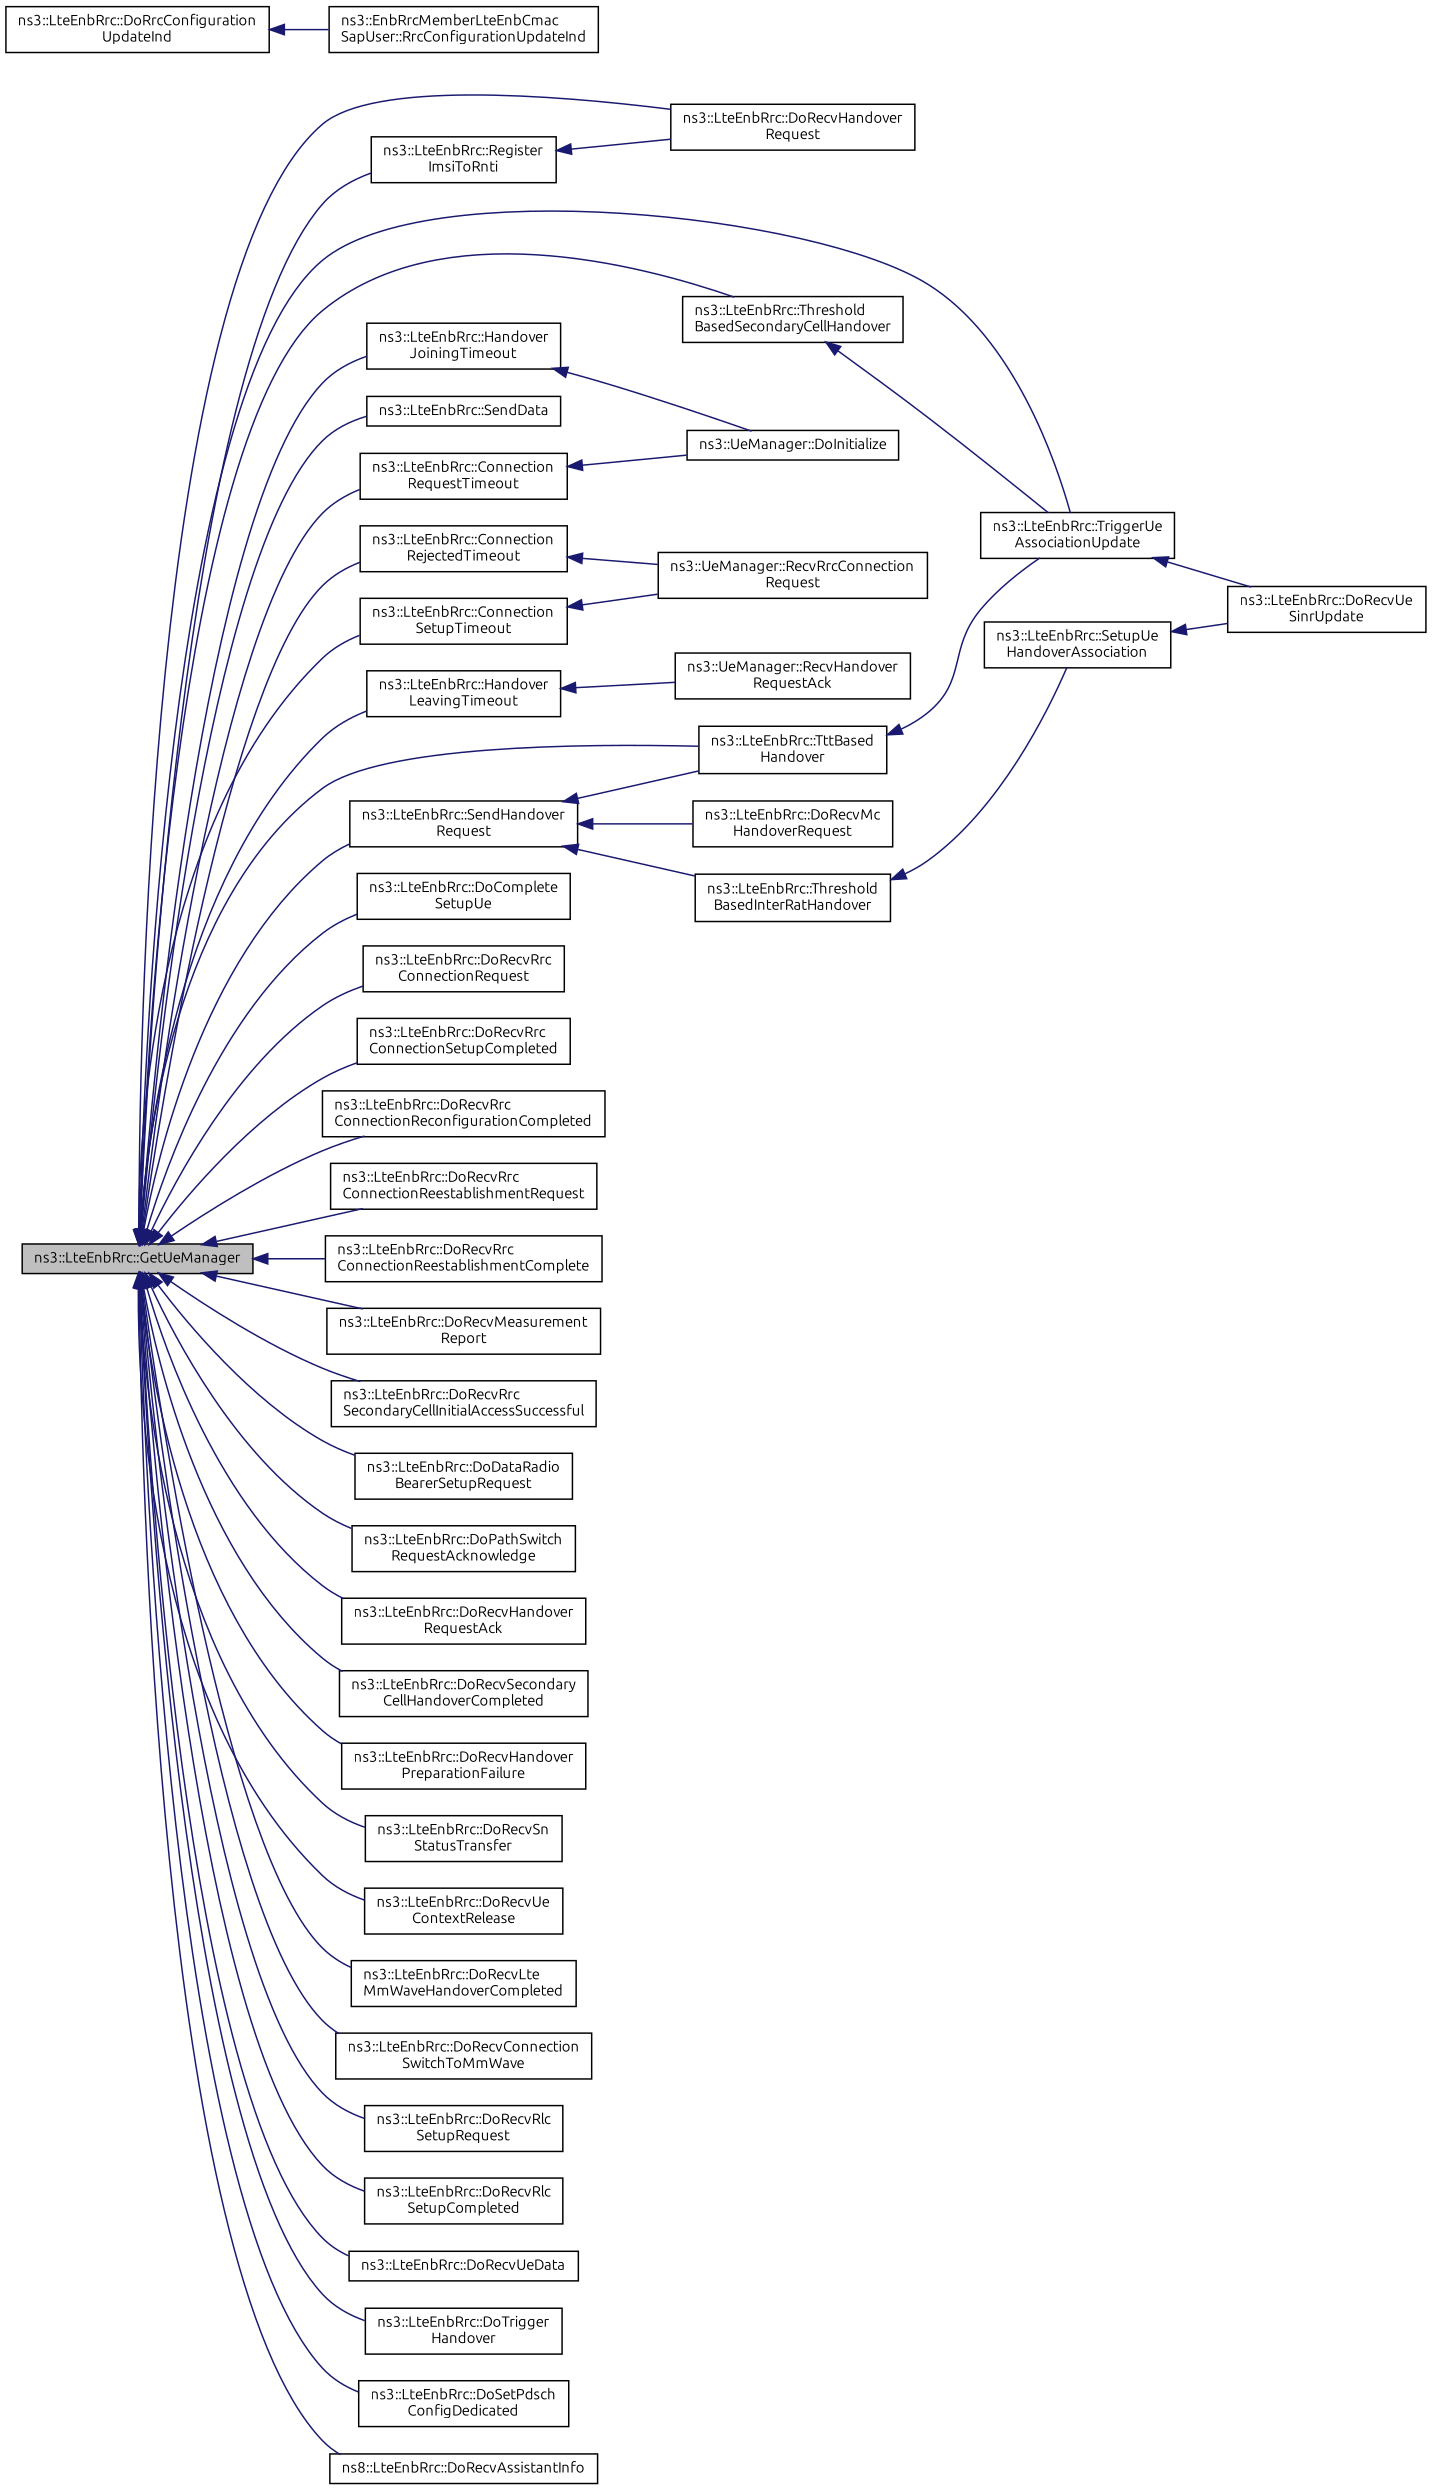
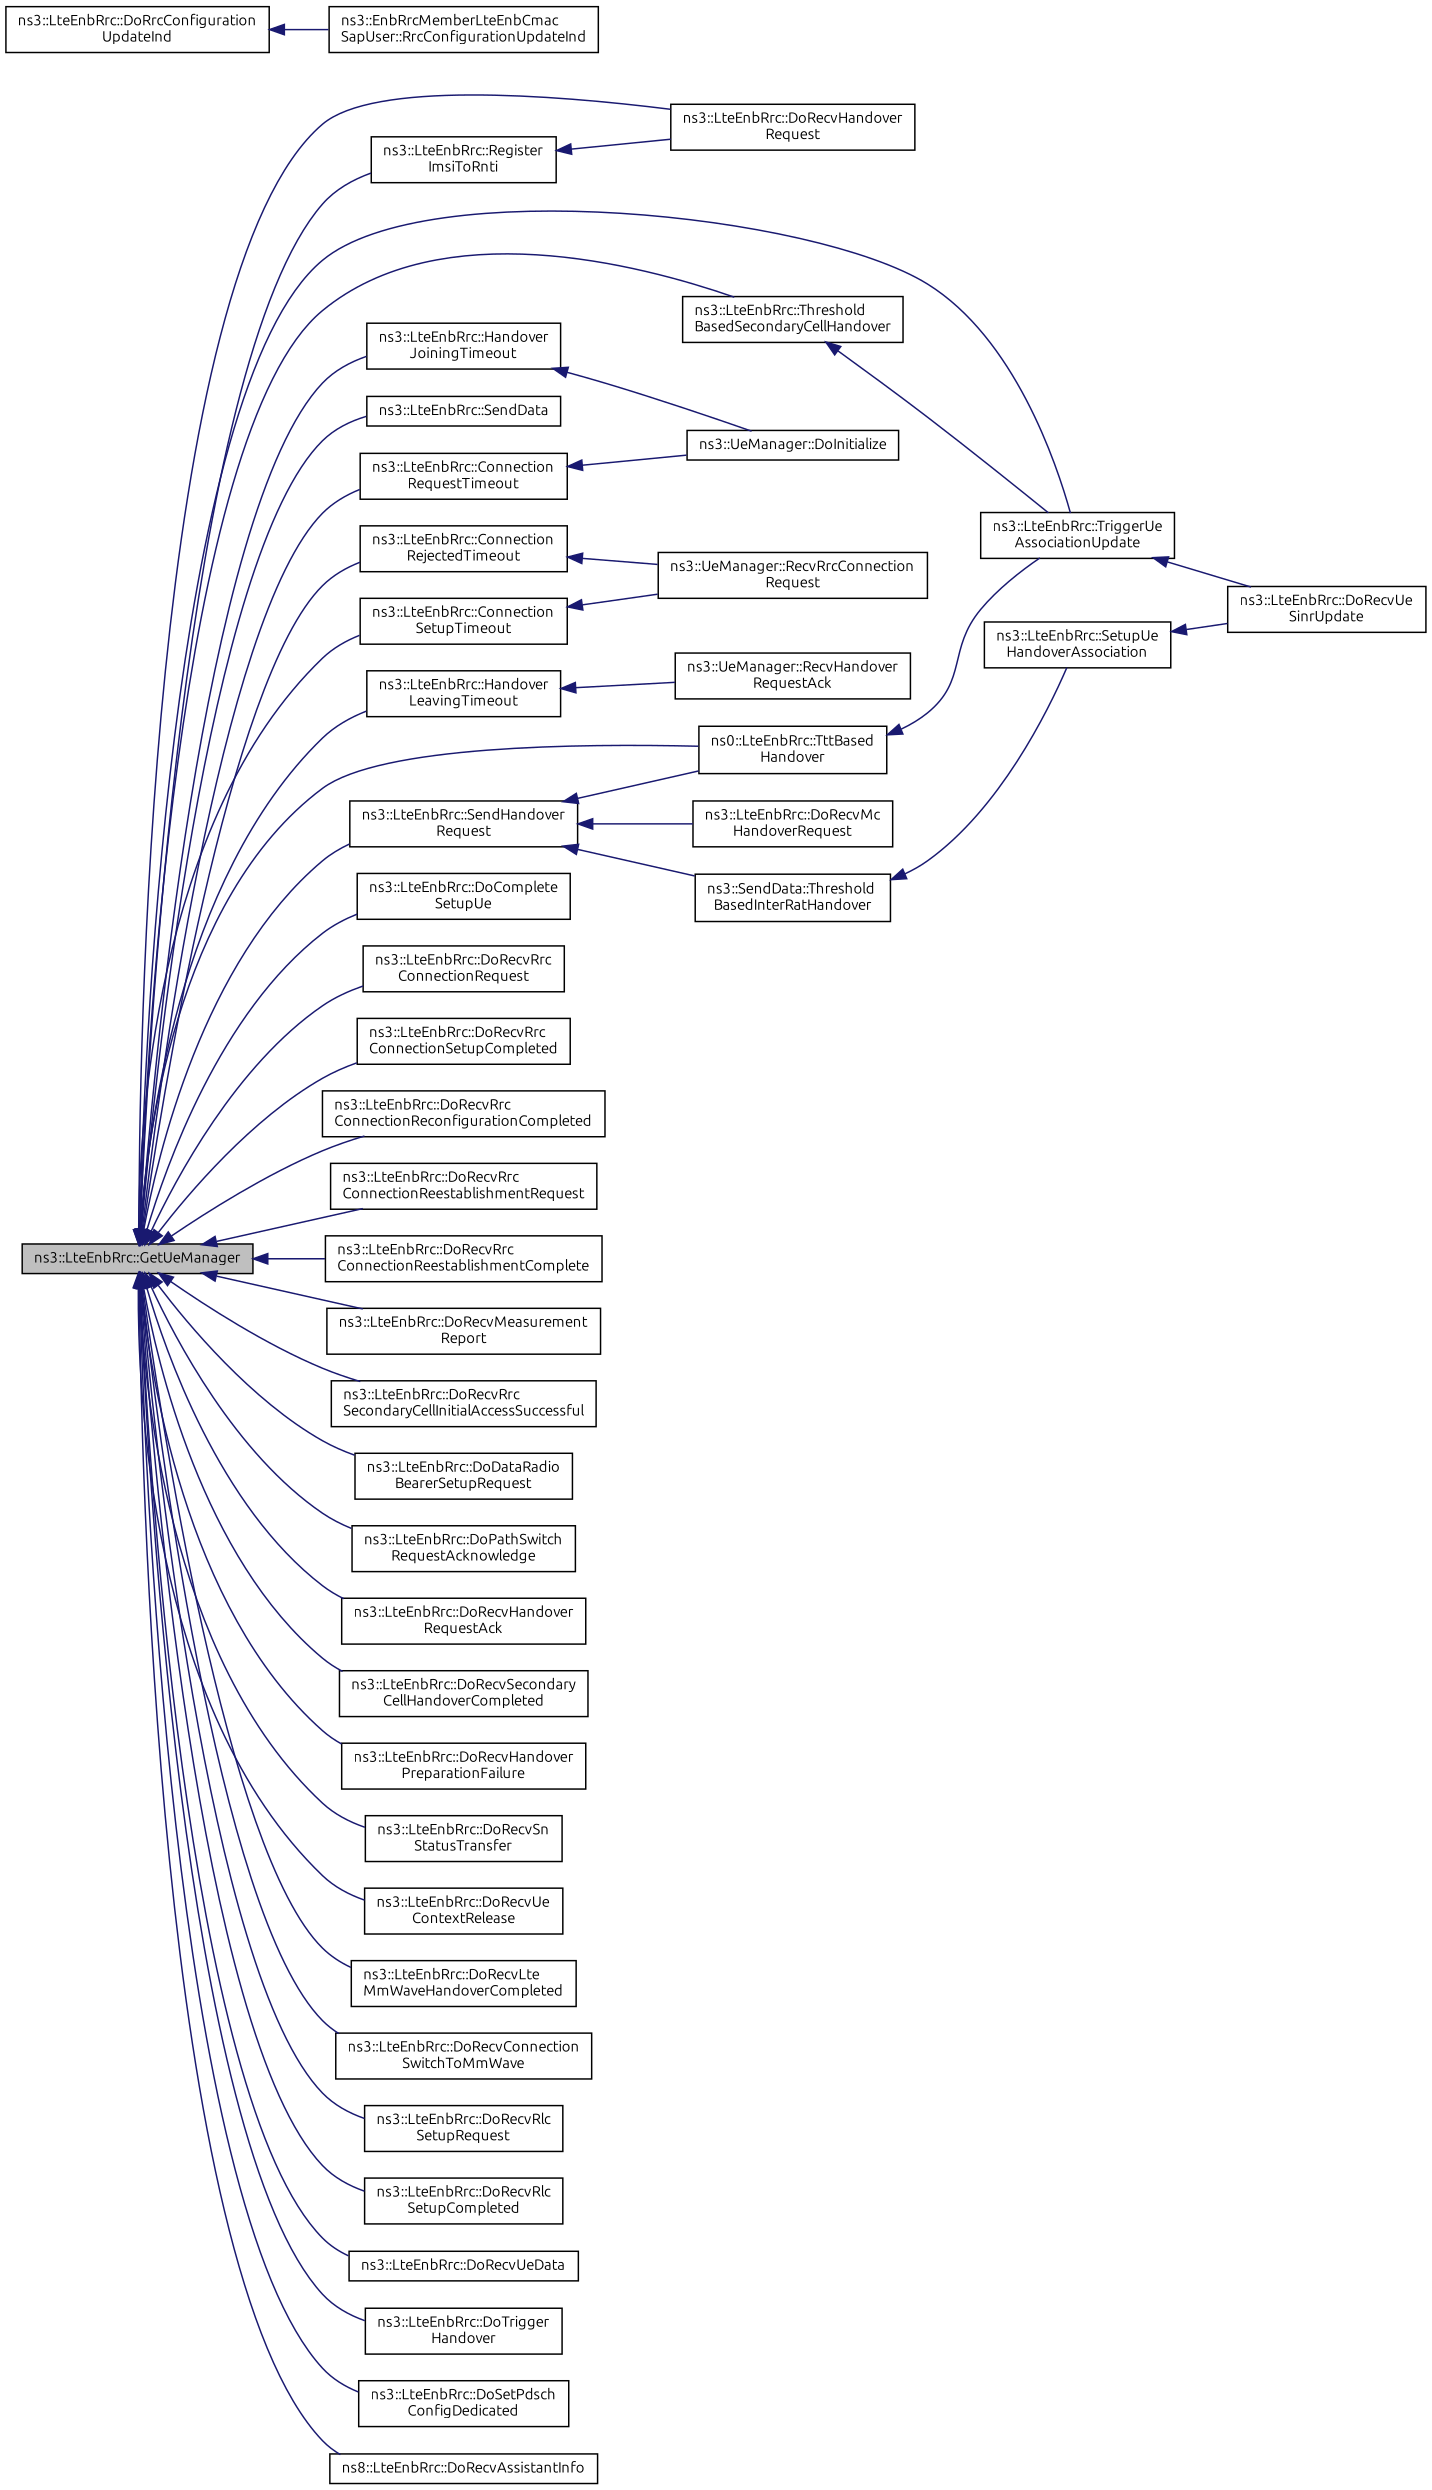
  digraph {
    fontname=Ubuntu
    rankdir=LR
    node [color=black fillcolor=white fontname=Ubuntu fontsize=10 shape=record style=filled]
    edge [color=midnightblue dir=back fontname=Ubuntu fontsize=10 labelfontname=Helvetica labelfontsize=10 style=solid]
    n1 [fillcolor=grey75 fontcolor=black height=0.2 label="ns3::LteEnbRrc::GetUeManager" width=0.4]
    n2 [height=0.2 label="ns3::LteEnbRrc::Register\lImsiToRnti" width=0.4]
    n3 [height=0.2 label="ns3::LteEnbRrc::DoRecvHandover\lRequest" width=0.4]
-   n4 [height=0.2 label="ns3::LteEnbRrc::TttBased\lHandover" width=0.4]
+   n4 [height=0.2 label="ns0::LteEnbRrc::TttBased\lHandover" width=0.4]
    n5 [height=0.2 label="ns3::LteEnbRrc::TriggerUe\lAssociationUpdate" width=0.4]
    n6 [height=0.2 label="ns3::LteEnbRrc::Threshold\lBasedSecondaryCellHandover" width=0.4]
    n7 [height=0.2 label="ns3::LteEnbRrc::SendData" width=0.4]
    n8 [height=0.2 label="ns3::LteEnbRrc::Connection\lRequestTimeout" width=0.4]
    n9 [height=0.2 label="ns3::LteEnbRrc::Connection\lSetupTimeout" width=0.4]
    n10 [height=0.2 label="ns3::LteEnbRrc::Connection\lRejectedTimeout" width=0.4]
    n11 [height=0.2 label="ns3::LteEnbRrc::Handover\lJoiningTimeout" width=0.4]
    n12 [height=0.2 label="ns3::LteEnbRrc::Handover\lLeavingTimeout" width=0.4]
    n13 [height=0.2 label="ns3::LteEnbRrc::SendHandover\lRequest" width=0.4]
    n14 [height=0.2 label="ns3::LteEnbRrc::DoComplete\lSetupUe" width=0.4]
    n15 [height=0.2 label="ns3::LteEnbRrc::DoRecvRrc\lConnectionRequest" width=0.4]
    n16 [height=0.2 label="ns3::LteEnbRrc::DoRecvRrc\lConnectionSetupCompleted" width=0.4]
    n17 [height=0.2 label="ns3::LteEnbRrc::DoRecvRrc\lConnectionReconfigurationCompleted" width=0.4]
    n18 [height=0.2 label="ns3::LteEnbRrc::DoRecvRrc\lConnectionReestablishmentRequest" width=0.4]
    n19 [height=0.2 label="ns3::LteEnbRrc::DoRecvRrc\lConnectionReestablishmentComplete" width=0.4]
    n20 [height=0.2 label="ns3::LteEnbRrc::DoRecvMeasurement\lReport" width=0.4]
    n21 [height=0.2 label="ns3::LteEnbRrc::DoRecvRrc\lSecondaryCellInitialAccessSuccessful" width=0.4]
    n22 [height=0.2 label="ns3::LteEnbRrc::DoDataRadio\lBearerSetupRequest" width=0.4]
    n23 [height=0.2 label="ns3::LteEnbRrc::DoPathSwitch\lRequestAcknowledge" width=0.4]
    n24 [height=0.2 label="ns3::LteEnbRrc::DoRecvHandover\lRequestAck" width=0.4]
    n25 [height=0.2 label="ns3::LteEnbRrc::DoRecvSecondary\lCellHandoverCompleted" width=0.4]
    n26 [height=0.2 label="ns3::LteEnbRrc::DoRecvHandover\lPreparationFailure" width=0.4]
    n27 [height=0.2 label="ns3::LteEnbRrc::DoRecvSn\lStatusTransfer" width=0.4]
    n28 [height=0.2 label="ns3::LteEnbRrc::DoRecvUe\lContextRelease" width=0.4]
    n29 [height=0.2 label="ns3::LteEnbRrc::DoRecvLte\lMmWaveHandoverCompleted" width=0.4]
    n30 [height=0.2 label="ns3::LteEnbRrc::DoRecvConnection\lSwitchToMmWave" width=0.4]
    n31 [height=0.2 label="ns3::LteEnbRrc::DoRecvRlc\lSetupRequest" width=0.4]
    n32 [height=0.2 label="ns3::LteEnbRrc::DoRecvRlc\lSetupCompleted" width=0.4]
    n33 [height=0.2 label="ns3::LteEnbRrc::DoRecvUeData" width=0.4]
    n34 [height=0.2 label="ns3::LteEnbRrc::DoTrigger\lHandover" width=0.4]
    n35 [height=0.2 label="ns3::LteEnbRrc::DoSetPdsch\lConfigDedicated" width=0.4]
    n36 [height=0.2 label="ns8::LteEnbRrc::DoRecvAssistantInfo" width=0.4]
    n37 [height=0.2 label="ns3::LteEnbRrc::DoRecvUe\lSinrUpdate" width=0.4]
    n38 [height=0.2 label="ns3::UeManager::DoInitialize" width=0.4]
    n39 [height=0.2 label="ns3::UeManager::RecvRrcConnection\lRequest" width=0.4]
    n40 [height=0.2 label="ns3::UeManager::RecvHandover\lRequestAck" width=0.4]
-   n41 [height=0.2 label="ns3::LteEnbRrc::Threshold\lBasedInterRatHandover" width=0.4]
+   n41 [height=0.2 label="ns3::SendData::Threshold\lBasedInterRatHandover" width=0.4]
    n42 [height=0.2 label="ns3::LteEnbRrc::DoRecvMc\lHandoverRequest" width=0.4]
    n43 [height=0.2 label="ns3::LteEnbRrc::DoRrcConfiguration\lUpdateInd" width=0.4]
    n44 [height=0.2 label="ns3::EnbRrcMemberLteEnbCmac\lSapUser::RrcConfigurationUpdateInd" width=0.4]
    n45 [height=0.2 label="ns3::LteEnbRrc::SetupUe\lHandoverAssociation" width=0.4]
    n1 -> n2
    n1 -> n3
    n1 -> n4
    n1 -> n5
    n1 -> n6
    n1 -> n7
    n1 -> n8
    n1 -> n9
    n1 -> n10
    n1 -> n11
    n1 -> n12
    n1 -> n13
    n1 -> n14
    n1 -> n15
    n1 -> n16
    n1 -> n17
    n1 -> n18
    n1 -> n19
    n1 -> n20
    n1 -> n21
    n1 -> n22
    n1 -> n23
    n1 -> n24
    n1 -> n25
    n1 -> n26
    n1 -> n27
    n1 -> n28
    n1 -> n29
    n1 -> n30
    n1 -> n31
    n1 -> n32
    n1 -> n33
    n1 -> n34
    n1 -> n35
    n1 -> n36
    n2 -> n3
    n4 -> n5
    n5 -> n37
    n6 -> n5
    n8 -> n38
    n9 -> n39
    n10 -> n39
    n11 -> n38
    n12 -> n40
    n13 -> n4
    n13 -> n41
    n13 -> n42
    n41 -> n45
    n43 -> n44
    n45 -> n37
  }
